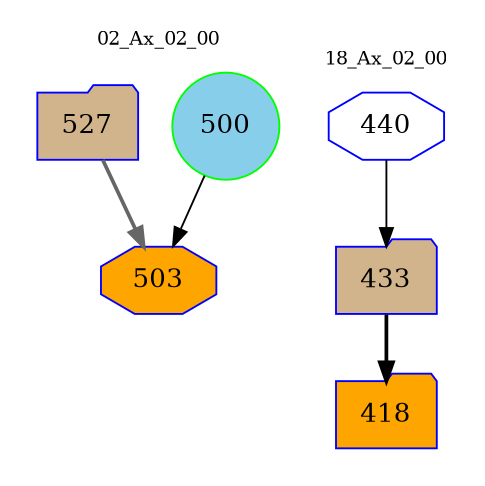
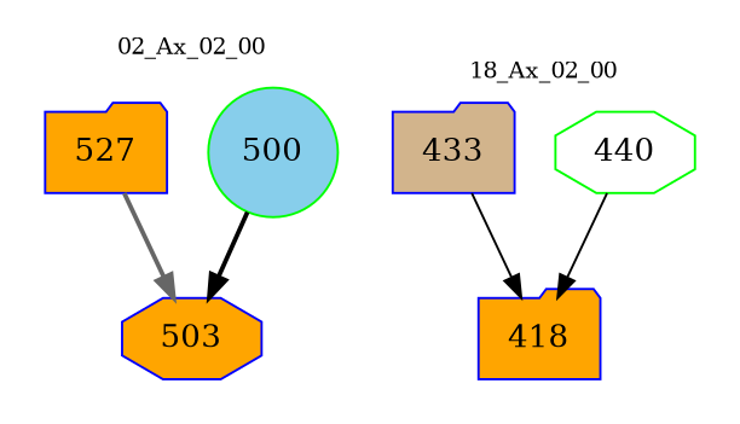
  digraph {
    fontname="DejaVu Serif"
    node [color=blue fillcolor=orange fontname="DejaVu Serif" shape=folder style=filled]
    edge [color=black fontname="DejaVu Serif" style=solid]
    n1 [color=green fillcolor=skyblue label=500 shape=circle]
    n2 [label=503 shape=octagon]
-   n3 [fillcolor=tan label=527]
-   n4 [fillcolor=white label=440 shape=octagon]
+   n3 [label=527]
+   n4 [color=green fillcolor=white label=440 shape=octagon]
    n5 [fillcolor=tan label=433]
    n6 [label=418]
    subgraph cluster_1 {
      color=white
      fontsize=10
      label="02_Ax_02_00"
      n1
      n2
      n3
    }
    subgraph cluster_2 {
      color=white
      fontsize=10
      label="18_Ax_02_00"
      n4
      n5
      n6
    }
-   n1 -> n2
+   n1 -> n2 [style=bold]
    n3 -> n2 [color=gray40 style=bold]
-   n4 -> n5
-   n5 -> n6 [style=bold]
+   n4 -> n6
+   n5 -> n6
  }
